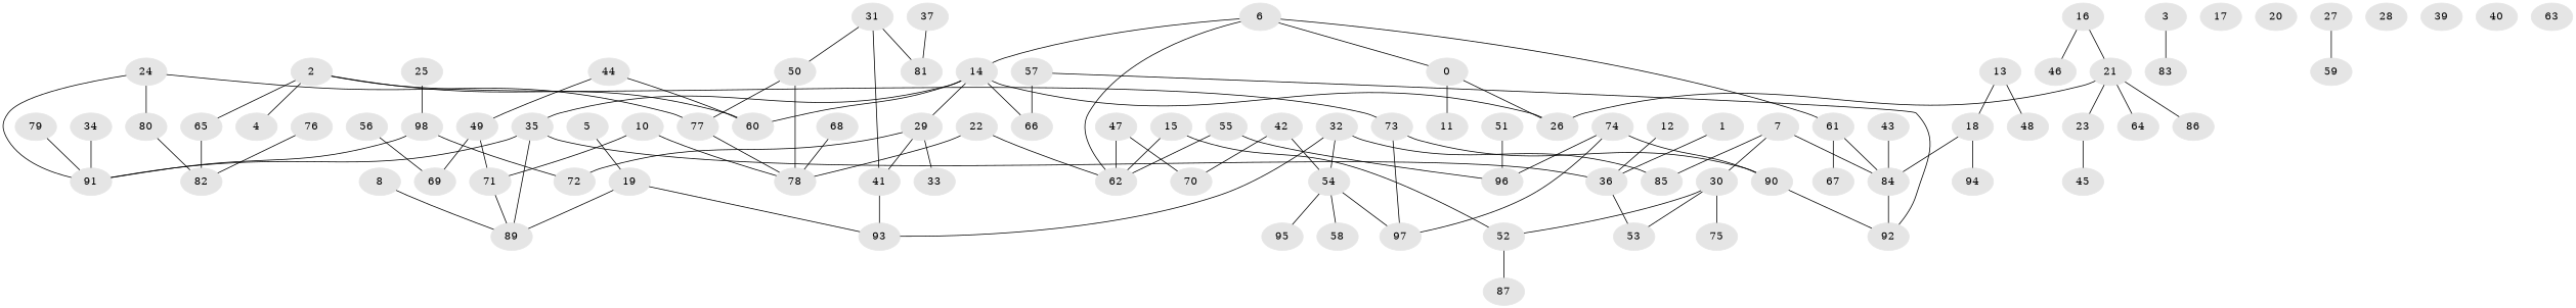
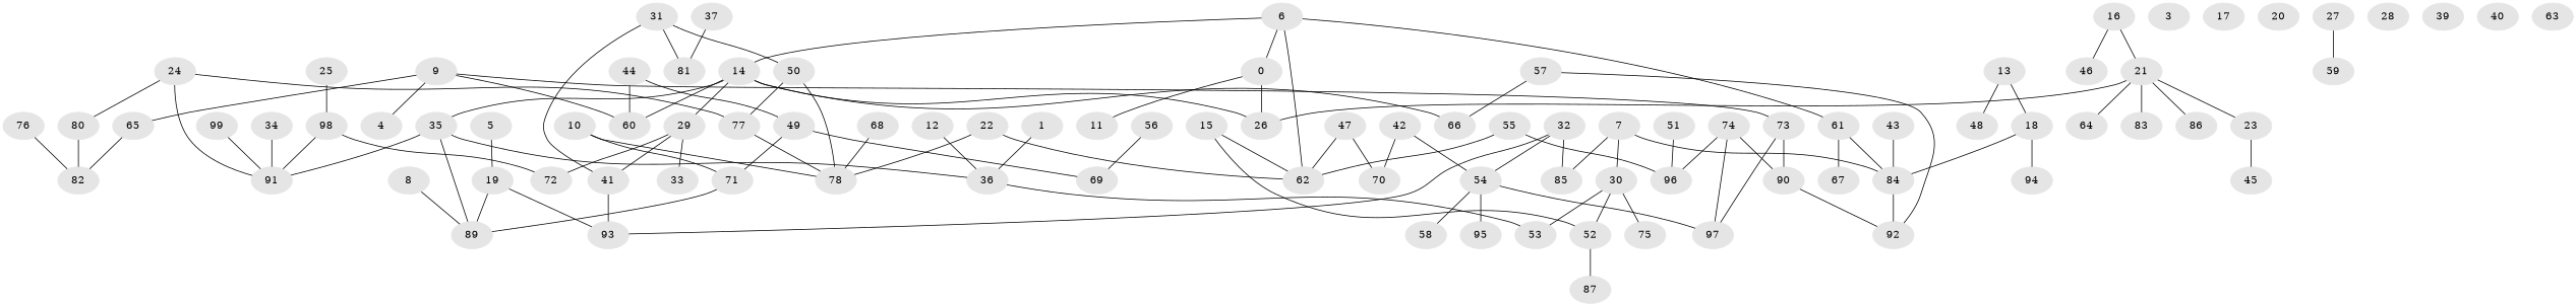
  graph {
    node [color=gray90 style=filled]
    1
    36
    53
-   2
+   2 [label=9]
    4
    60
    65
    73
    82
    97
    90
    3
    5
    19
    89
    93
    n17 [label=0]
    6
    14
    61
    62
    11
    26
    29
    35
    66
    84
    67
    7
    30
    85
    52
    75
    92
    8
    10
    71
    78
    12
    13
    18
    48
    94
    33
    41
    72
    91
    15
    87
    16
    21
    46
    23
    64
    83
    86
    17
    20
    45
    22
    24
    77
    80
    n64 [label=98]
    25
    27
    59
    28
    31
    50
    81
    32
    54
    58
    95
    34
    37
    39
    40
    42
    70
    43
    44
    49
    69
    47
    51
    96
    55
    56
    57
    63
    68
    74
    76
-   79
+   79 [label=99]
    1 -- 36
    36 -- 53
    2 -- 4
    2 -- 60
    2 -- 65
    2 -- 73
    65 -- 82
    73 -- 97
    73 -- 90
    90 -- 92
    5 -- 19
    19 -- 89
    19 -- 93
    n17 -- 11
    n17 -- 26
    6 -- n17
    6 -- 14
    6 -- 61
    6 -- 62
    14 -- 60
    14 -- 26
    14 -- 29
    14 -- 35
    14 -- 66
    61 -- 84
    61 -- 67
    29 -- 33
    29 -- 41
    29 -- 72
    35 -- 36
    35 -- 89
    35 -- 91
    84 -- 92
    7 -- 84
    7 -- 30
    7 -- 85
    30 -- 53
    30 -- 52
    30 -- 75
    52 -- 87
    8 -- 89
    10 -- 71
    10 -- 78
    71 -- 89
    12 -- 36
    13 -- 18
    13 -- 48
    18 -- 84
    18 -- 94
    41 -- 93
    15 -- 62
    15 -- 52
    16 -- 21
    16 -- 46
    21 -- 26
    21 -- 23
    21 -- 64
-   3 -- 83
+   21 -- 83
    21 -- 86
    23 -- 45
    22 -- 62
    22 -- 78
    24 -- 91
    24 -- 77
    24 -- 80
    77 -- 78
    80 -- 82
    n64 -- 72
    n64 -- 91
    25 -- n64
    27 -- 59
    31 -- 41
    31 -- 50
    31 -- 81
    50 -- 78
    50 -- 77
    32 -- 93
    32 -- 85
    32 -- 54
    54 -- 97
    54 -- 58
    54 -- 95
    34 -- 91
    37 -- 81
    42 -- 54
    42 -- 70
    43 -- 84
    44 -- 60
    44 -- 49
    49 -- 71
    49 -- 69
    47 -- 62
    47 -- 70
    51 -- 96
    55 -- 62
    55 -- 96
    56 -- 69
    57 -- 66
    57 -- 92
    68 -- 78
    74 -- 97
    74 -- 90
    74 -- 96
    76 -- 82
    79 -- 91
  }
